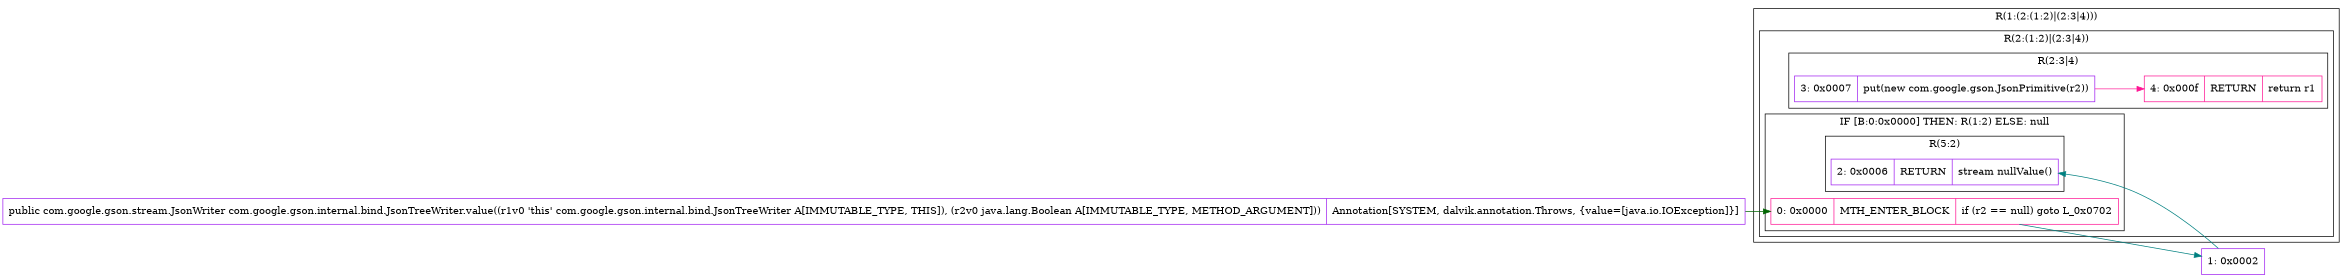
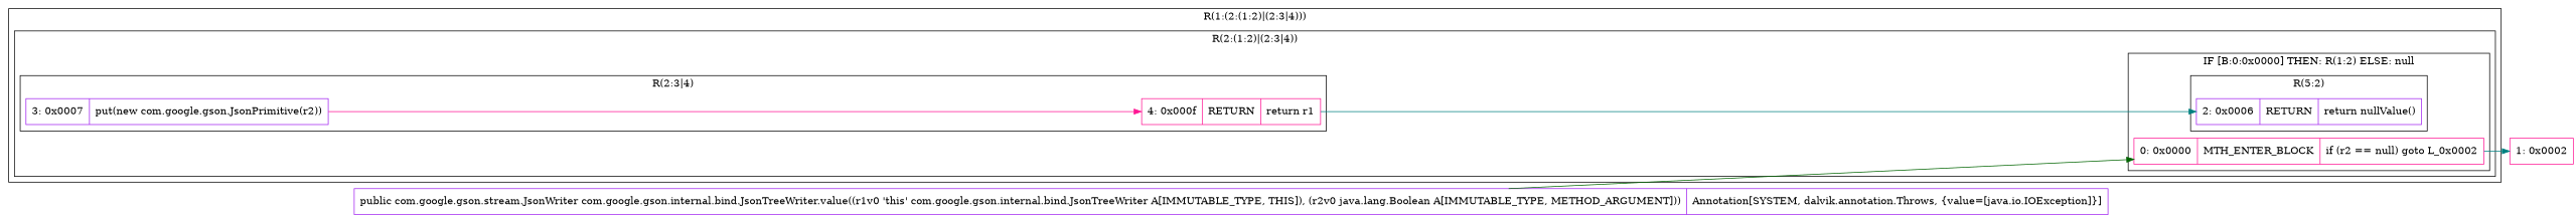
  digraph {
    rankdir=LR
    node [color=purple shape=record]
    edge [color=teal]
-   n1 [label="{2\:\ 0x0006|RETURN\l|stream nullValue()\l}"]
-   n2 [color=deeppink label="{0\:\ 0x0000|MTH_ENTER_BLOCK\l|if (r2 == null) goto L_0x0702\l}"]
+   n1 [label="{2\:\ 0x0006|RETURN\l|return nullValue()\l}"]
+   n2 [color=deeppink label="{0\:\ 0x0000|MTH_ENTER_BLOCK\l|if (r2 == null) goto L_0x0002\l}"]
    n3 [label="{3\:\ 0x0007|put(new com.google.gson.JsonPrimitive(r2))\l}"]
    n4 [color=deeppink label="{4\:\ 0x000f|RETURN\l|return r1\l}"]
-   n5 [label="{1\:\ 0x0002}"]
+   n5 [color=deeppink label="{1\:\ 0x0002}"]
    n6 [label="{public com.google.gson.stream.JsonWriter com.google.gson.internal.bind.JsonTreeWriter.value((r1v0 'this' com.google.gson.internal.bind.JsonTreeWriter A[IMMUTABLE_TYPE, THIS]), (r2v0 java.lang.Boolean A[IMMUTABLE_TYPE, METHOD_ARGUMENT]))  | Annotation[SYSTEM, dalvik.annotation.Throws, \{value=[java.io.IOException]\}]\l}"]
    subgraph cluster_1 {
      label="R(1:(2:(1:2)|(2:3|4)))"
      subgraph cluster_2 {
        label="R(2:(1:2)|(2:3|4))"
        subgraph cluster_3 {
          label="IF [B:0:0x0000] THEN: R(1:2) ELSE: null"
          n2
          subgraph cluster_4 {
            label="R(5:2)"
            n1
          }
        }
        subgraph cluster_5 {
          label="R(2:3|4)"
          n3
          n4
        }
      }
    }
    n2 -> n5
    n3 -> n4 [color=deeppink]
-   n5 -> n1
+   n4 -> n1
    n6 -> n2 [color=darkgreen]
  }
